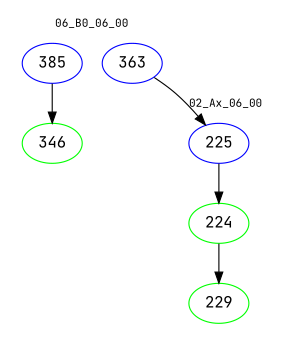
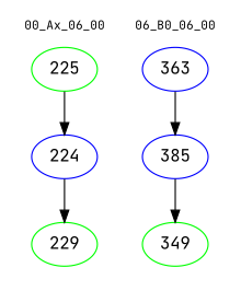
  digraph {
    fontname="JetBrains Mono"
    node [color=blue fontname="JetBrains Mono"]
    edge [color=black fontname="JetBrains Mono"]
-   n1 [label=225]
-   n2 [color=green label=224]
+   n1 [color=green label=225]
+   n2 [label=224]
    n3 [color=green label=229]
    n4 [label=363]
-   n5 [color=green label=346]
+   n5 [color=green label=349]
    n6 [label=385]
    subgraph cluster_1 {
      color=white
      fontsize=10
-     label="02_Ax_06_00"
+     label="00_Ax_06_00"
      n1
      n2
      n3
    }
    subgraph cluster_2 {
      color=white
      fontsize=10
      label="06_B0_06_00"
      n4
      n5
      n6
    }
    n1 -> n2
    n2 -> n3
-   n4 -> n1
+   n4 -> n6
    n6 -> n5
  }
